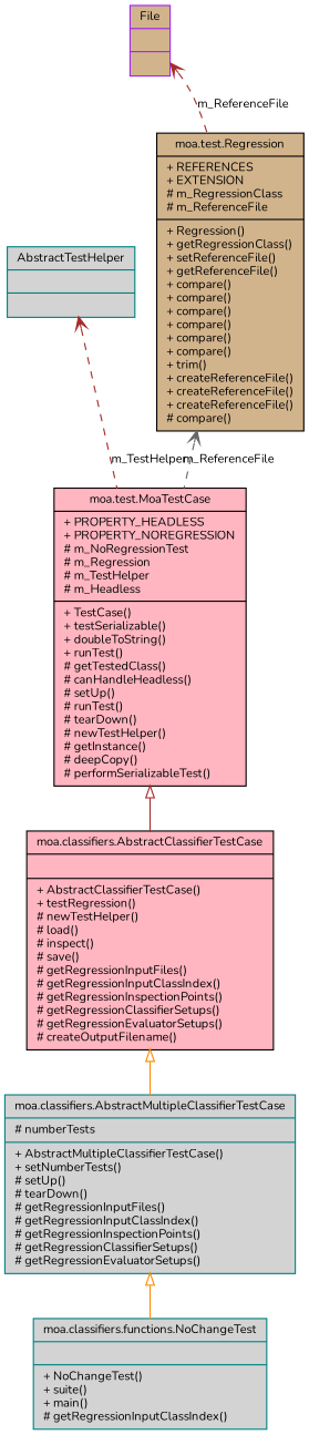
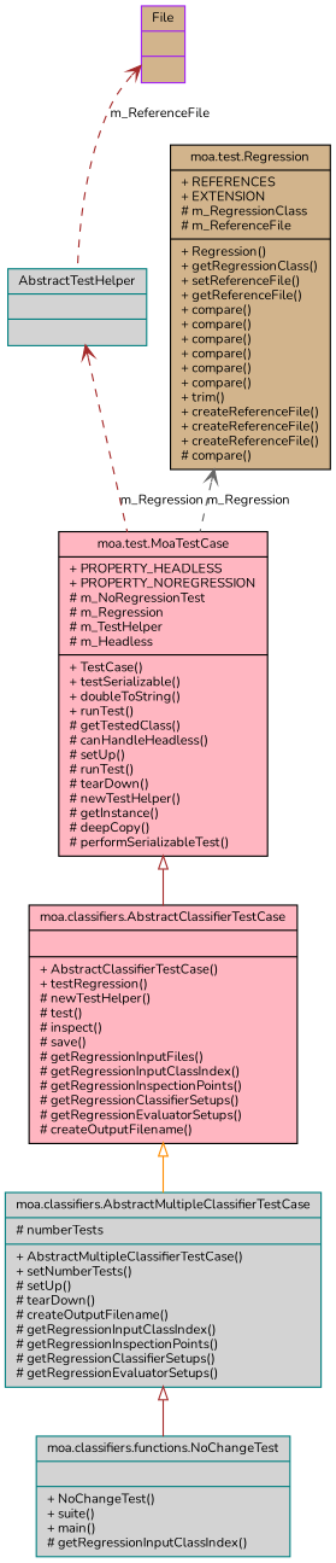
  digraph {
    fontname=Nunito
    node [color=teal fillcolor=lightgrey fontname=Nunito fontsize=10 shape=record style=filled]
    edge [arrowtail=empty color=brown dir=back fontname=Nunito fontsize=10 labelfontname=Helvetica labelfontsize=10 style=solid]
    n1 [fontcolor=black height=0.2 label="{moa.classifiers.functions.NoChangeTest\n||+ NoChangeTest()\l+ suite()\l+ main()\l# getRegressionInputClassIndex()\l}" width=0.4]
-   n2 [height=0.2 label="{moa.classifiers.AbstractMultipleClassifierTestCase\n|# numberTests\l|+ AbstractMultipleClassifierTestCase()\l+ setNumberTests()\l# setUp()\l# tearDown()\l# getRegressionInputFiles()\l# getRegressionInputClassIndex()\l# getRegressionInspectionPoints()\l# getRegressionClassifierSetups()\l# getRegressionEvaluatorSetups()\l}" width=0.4]
-   n3 [color=black fillcolor=lightpink height=0.2 label="{moa.classifiers.AbstractClassifierTestCase\n||+ AbstractClassifierTestCase()\l+ testRegression()\l# newTestHelper()\l# load()\l# inspect()\l# save()\l# getRegressionInputFiles()\l# getRegressionInputClassIndex()\l# getRegressionInspectionPoints()\l# getRegressionClassifierSetups()\l# getRegressionEvaluatorSetups()\l# createOutputFilename()\l}" width=0.4]
+   n2 [height=0.2 label="{moa.classifiers.AbstractMultipleClassifierTestCase\n|# numberTests\l|+ AbstractMultipleClassifierTestCase()\l+ setNumberTests()\l# setUp()\l# tearDown()\l# createOutputFilename()\l# getRegressionInputClassIndex()\l# getRegressionInspectionPoints()\l# getRegressionClassifierSetups()\l# getRegressionEvaluatorSetups()\l}" width=0.4]
+   n3 [color=black fillcolor=lightpink height=0.2 label="{moa.classifiers.AbstractClassifierTestCase\n||+ AbstractClassifierTestCase()\l+ testRegression()\l# newTestHelper()\l# test()\l# inspect()\l# save()\l# getRegressionInputFiles()\l# getRegressionInputClassIndex()\l# getRegressionInspectionPoints()\l# getRegressionClassifierSetups()\l# getRegressionEvaluatorSetups()\l# createOutputFilename()\l}" width=0.4]
    n4 [color=black fillcolor=lightpink height=0.2 label="{moa.test.MoaTestCase\n|+ PROPERTY_HEADLESS\l+ PROPERTY_NOREGRESSION\l# m_NoRegressionTest\l# m_Regression\l# m_TestHelper\l# m_Headless\l|+ TestCase()\l+ testSerializable()\l+ doubleToString()\l+ runTest()\l# getTestedClass()\l# canHandleHeadless()\l# setUp()\l# runTest()\l# tearDown()\l# newTestHelper()\l# getInstance()\l# deepCopy()\l# performSerializableTest()\l}" width=0.4]
    n5 [height=0.2 label="{AbstractTestHelper\n||}" width=0.4]
    n6 [color=black fillcolor=tan height=0.2 label="{moa.test.Regression\n|+ REFERENCES\l+ EXTENSION\l# m_RegressionClass\l# m_ReferenceFile\l|+ Regression()\l+ getRegressionClass()\l+ setReferenceFile()\l+ getReferenceFile()\l+ compare()\l+ compare()\l+ compare()\l+ compare()\l+ compare()\l+ compare()\l+ trim()\l+ createReferenceFile()\l+ createReferenceFile()\l+ createReferenceFile()\l# compare()\l}" width=0.4]
    n7 [color=purple fillcolor=tan height=0.2 label="{File\n||}" width=0.4]
-   n2 -> n1 [color=darkorange]
+   n2 -> n1
    n3 -> n2 [color=darkorange]
    n4 -> n3
-   n5 -> n4 [arrowtail=open label=m_TestHelper style=dashed]
-   n6 -> n4 [arrowtail=open color=gray40 label=m_ReferenceFile style=dashed]
-   n7 -> n6 [arrowtail=open label=m_ReferenceFile style=dashed]
+   n5 -> n4 [arrowtail=open label=m_Regression style=dashed]
+   n6 -> n4 [arrowtail=open color=gray40 label=m_Regression style=dashed]
+   n7 -> n5 [arrowtail=open label=m_ReferenceFile style=dashed]
  }
